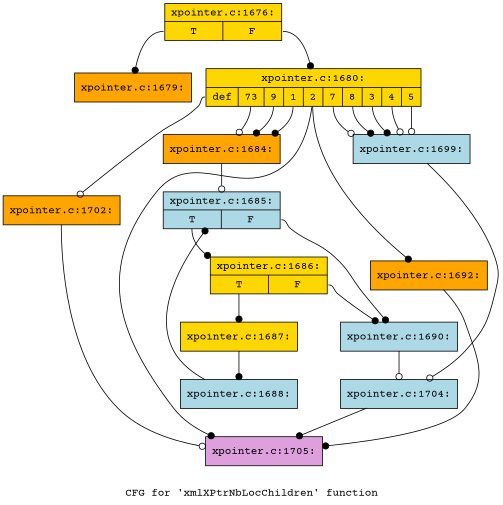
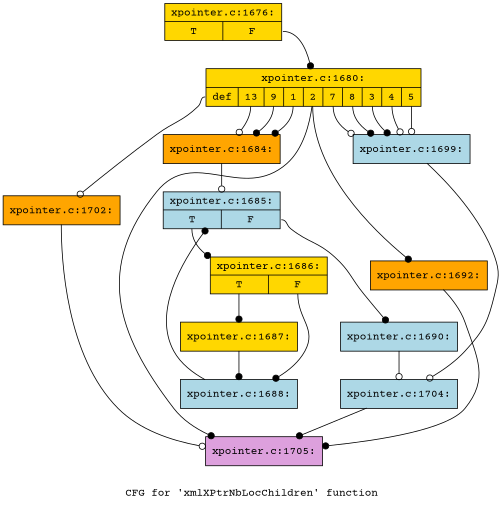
  digraph {
    fontname="Courier Prime"
    label="CFG for 'xmlXPtrNbLocChildren' function"
    node [fillcolor=lightblue fontname="Courier Prime" shape=record style=filled]
    edge [arrowhead=dot fontname="Courier Prime"]
    n1 [fillcolor=gold label="{xpointer.c:1676:|{<s0>T|<s1>F}}"]
-   n2 [fillcolor=orange label="{xpointer.c:1679:}"]
-   n3 [fillcolor=gold label="{xpointer.c:1680:|{<s0>def|<s1>73|<s2>9|<s3>1|<s4>2|<s5>7|<s6>8|<s7>3|<s8>4|<s9>5}}"]
+   n3 [fillcolor=gold label="{xpointer.c:1680:|{<s0>def|<s1>13|<s2>9|<s3>1|<s4>2|<s5>7|<s6>8|<s7>3|<s8>4|<s9>5}}"]
    n4 [fillcolor=plum label="{xpointer.c:1705:}"]
    n5 [fillcolor=orange label="{xpointer.c:1702:}"]
    n6 [fillcolor=orange label="{xpointer.c:1684:}"]
    n7 [fillcolor=orange label="{xpointer.c:1692:}"]
    n8 [label="{xpointer.c:1699:}"]
    n9 [label="{xpointer.c:1685:|{<s0>T|<s1>F}}"]
    n10 [label="{xpointer.c:1704:}"]
    n11 [fillcolor=gold label="{xpointer.c:1686:|{<s0>T|<s1>F}}"]
    n12 [label="{xpointer.c:1690:}"]
    n13 [fillcolor=gold label="{xpointer.c:1687:}"]
    n14 [label="{xpointer.c:1688:}"]
-   n1 -> n2 [tailport=s0]
    n1 -> n3 [tailport=s1]
    n3 -> n4
    n3 -> n5 [arrowhead=odot tailport=s0]
    n3 -> n6 [arrowhead=odot tailport=s1]
    n3 -> n6 [tailport=s2]
    n3 -> n6 [tailport=s3]
    n3 -> n7 [tailport=s4]
    n3 -> n8 [arrowhead=odot tailport=s5]
    n3 -> n8 [tailport=s6]
    n3 -> n8 [tailport=s7]
    n3 -> n8 [arrowhead=odot tailport=s8]
    n3 -> n8 [arrowhead=odot tailport=s9]
    n5 -> n4 [arrowhead=odot]
    n6 -> n9 [arrowhead=odot]
    n7 -> n4
    n8 -> n10 [arrowhead=odot]
    n9 -> n11 [tailport=s0]
    n9 -> n12 [tailport=s1]
    n10 -> n4
    n11 -> n13 [tailport=s0]
-   n11 -> n12 [tailport=s1]
+   n11 -> n14 [tailport=s1]
    n12 -> n10 [arrowhead=odot]
    n13 -> n14
    n14 -> n9
  }
